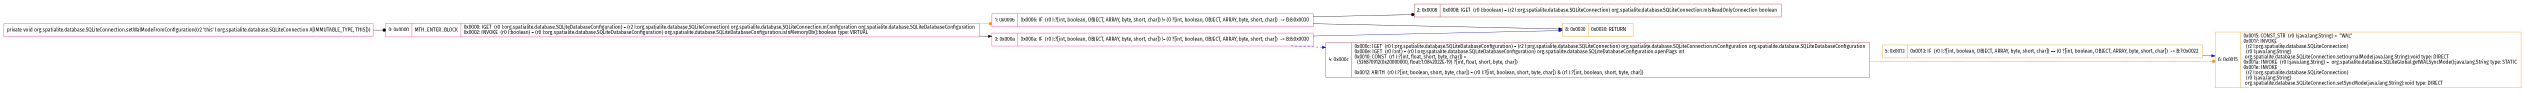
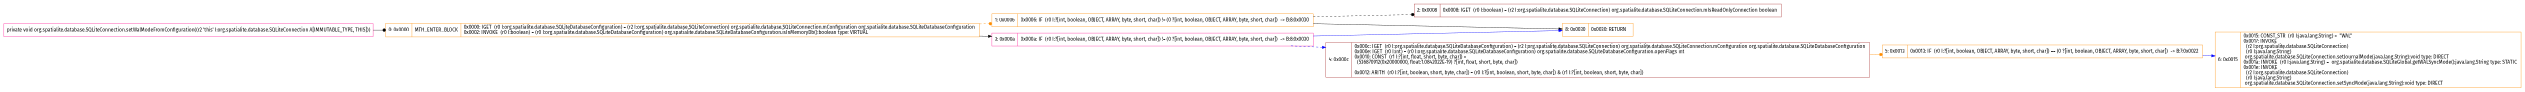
  digraph {
    fontname="Fira Sans"
    rankdir=LR
    node [color=deeppink fontname="Fira Sans" shape=record]
    edge [arrowhead=normal color=black fontname="Fira Sans"]
-   n1 [label="{0\:\ 0x0000|MTH_ENTER_BLOCK\l|0x0000: IGET  (r0 I:org.spatialite.database.SQLiteDatabaseConfiguration) = (r2 I:org.spatialite.database.SQLiteConnection) org.spatialite.database.SQLiteConnection.mConfiguration org.spatialite.database.SQLiteDatabaseConfiguration \l0x0002: INVOKE  (r0 I:boolean) = (r0 I:org.spatialite.database.SQLiteDatabaseConfiguration) org.spatialite.database.SQLiteDatabaseConfiguration.isInMemoryDb():boolean type: VIRTUAL \l}"]
-   n2 [label="{1\:\ 0x0006|0x0006: IF  (r0 I:?[int, boolean, OBJECT, ARRAY, byte, short, char]) != (0 ?[int, boolean, OBJECT, ARRAY, byte, short, char])  \-\> B:8:0x0030 \l}"]
+   n1 [color=darkorange label="{0\:\ 0x0000|MTH_ENTER_BLOCK\l|0x0000: IGET  (r0 I:org.spatialite.database.SQLiteDatabaseConfiguration) = (r2 I:org.spatialite.database.SQLiteConnection) org.spatialite.database.SQLiteConnection.mConfiguration org.spatialite.database.SQLiteDatabaseConfiguration \l0x0002: INVOKE  (r0 I:boolean) = (r0 I:org.spatialite.database.SQLiteDatabaseConfiguration) org.spatialite.database.SQLiteDatabaseConfiguration.isInMemoryDb():boolean type: VIRTUAL \l}"]
+   n2 [color=darkorange label="{1\:\ 0x0006|0x0006: IF  (r0 I:?[int, boolean, OBJECT, ARRAY, byte, short, char]) != (0 ?[int, boolean, OBJECT, ARRAY, byte, short, char])  \-\> B:8:0x0030 \l}"]
    n3 [label="{3\:\ 0x000a|0x000a: IF  (r0 I:?[int, boolean, OBJECT, ARRAY, byte, short, char]) != (0 ?[int, boolean, OBJECT, ARRAY, byte, short, char])  \-\> B:8:0x0030 \l}"]
    n4 [color=brown label="{2\:\ 0x0008|0x0008: IGET  (r0 I:boolean) = (r2 I:org.spatialite.database.SQLiteConnection) org.spatialite.database.SQLiteConnection.mIsReadOnlyConnection boolean \l}"]
    n5 [color=darkorange label="{8\:\ 0x0030|0x0030: RETURN   \l}"]
    n6 [color=brown label="{4\:\ 0x000c|0x000c: IGET  (r0 I:org.spatialite.database.SQLiteDatabaseConfiguration) = (r2 I:org.spatialite.database.SQLiteConnection) org.spatialite.database.SQLiteConnection.mConfiguration org.spatialite.database.SQLiteDatabaseConfiguration \l0x000e: IGET  (r0 I:int) = (r0 I:org.spatialite.database.SQLiteDatabaseConfiguration) org.spatialite.database.SQLiteDatabaseConfiguration.openFlags int \l0x0010: CONST  (r1 I:?[int, float, short, byte, char]) = \l  (536870912(0x20000000, float:1.0842022E\-19) ?[int, float, short, byte, char])\l \l0x0012: ARITH  (r0 I:?[int, boolean, short, byte, char]) = (r0 I:?[int, boolean, short, byte, char]) & (r1 I:?[int, boolean, short, byte, char]) \l}"]
    n7 [color=darkorange label="{5\:\ 0x0013|0x0013: IF  (r0 I:?[int, boolean, OBJECT, ARRAY, byte, short, char]) == (0 ?[int, boolean, OBJECT, ARRAY, byte, short, char])  \-\> B:7:0x0022 \l}"]
    n8 [color=darkorange label="{6\:\ 0x0015|0x0015: CONST_STR  (r0 I:java.lang.String) =  \"WAL\" \l0x0017: INVOKE  \l  (r2 I:org.spatialite.database.SQLiteConnection)\l  (r0 I:java.lang.String)\l org.spatialite.database.SQLiteConnection.setJournalMode(java.lang.String):void type: DIRECT \l0x001a: INVOKE  (r0 I:java.lang.String) =  org.spatialite.database.SQLiteGlobal.getWALSyncMode():java.lang.String type: STATIC \l0x001e: INVOKE  \l  (r2 I:org.spatialite.database.SQLiteConnection)\l  (r0 I:java.lang.String)\l org.spatialite.database.SQLiteConnection.setSyncMode(java.lang.String):void type: DIRECT \l}"]
    n9 [label="{private void org.spatialite.database.SQLiteConnection.setWalModeFromConfiguration((r2 'this' I:org.spatialite.database.SQLiteConnection A[IMMUTABLE_TYPE, THIS])) }"]
-   n1 -> n2 [arrowhead=dot color=darkorange]
+   n1 -> n2 [arrowhead=dot color=darkorange style=dashed]
    n1 -> n3
-   n2 -> n4 [arrowhead=dot style=solid]
+   n2 -> n4 [arrowhead=dot style=dashed]
    n2 -> n5
    n3 -> n5 [color=blue]
    n3 -> n6 [color=blue style=dashed]
-   n6 -> n8 [arrowhead=dot color=darkorange]
+   n6 -> n7 [arrowhead=dot color=darkorange]
    n7 -> n8 [color=blue style=solid]
    n9 -> n1 [arrowhead=dot]
  }
